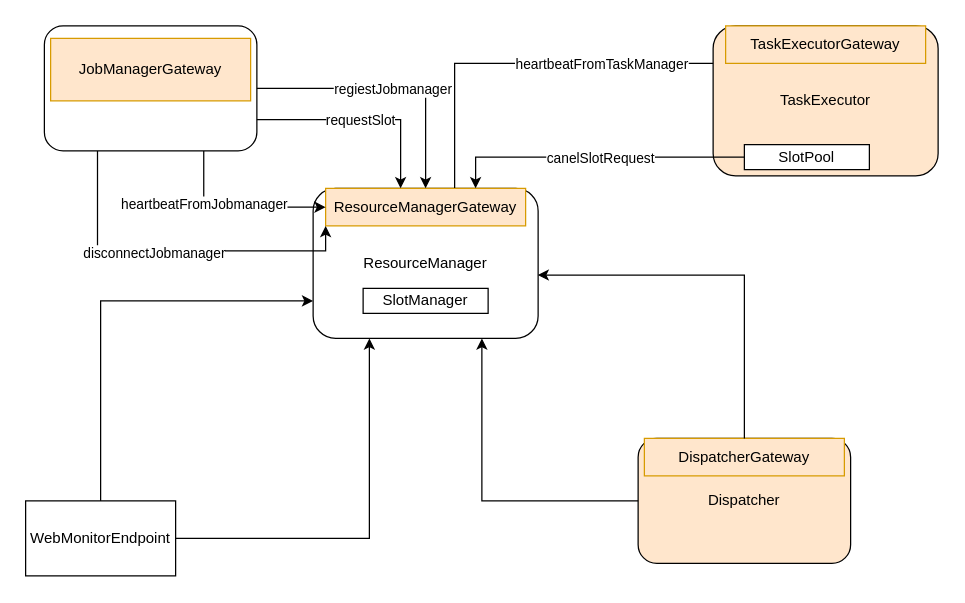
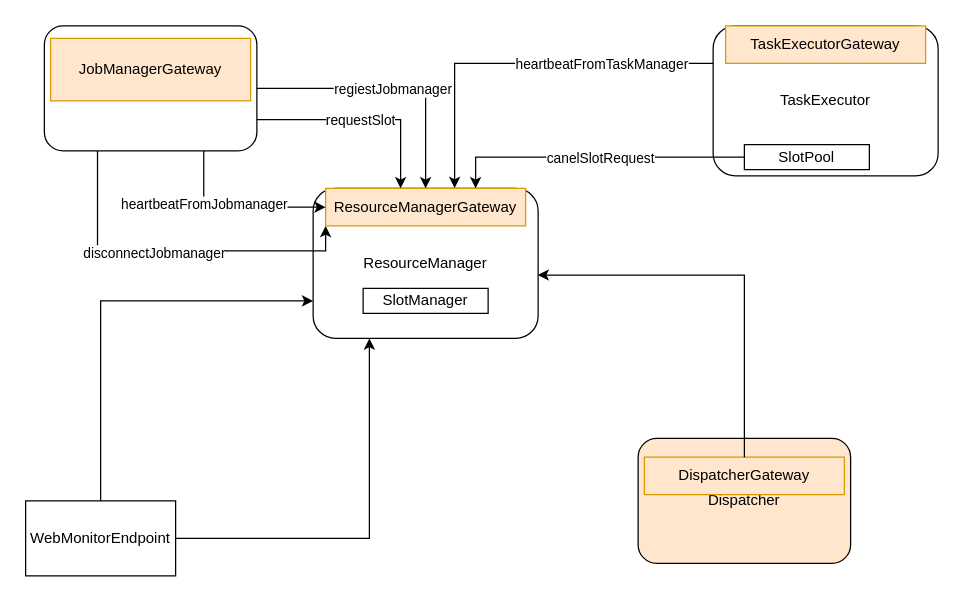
  <mxCell id="0" />
  <mxCell id="1" parent="0" />
  <mxCell id="2" style="edgeStyle=orthogonalEdgeStyle;rounded=0;orthogonalLoop=1;jettySize=auto;html=1;entryX=0;entryY=0.75;entryDx=0;entryDy=0;exitX=0.5;exitY=0;exitDx=0;exitDy=0;" edge="1" parent="1" source="4" target="13"><mxGeometry relative="1" as="geometry" /></mxCell>
  <mxCell id="3" style="edgeStyle=orthogonalEdgeStyle;rounded=0;orthogonalLoop=1;jettySize=auto;html=1;entryX=0.25;entryY=1;entryDx=0;entryDy=0;" edge="1" parent="1" source="4" target="13"><mxGeometry relative="1" as="geometry" /></mxCell>
  <mxCell id="4" value="WebMonitorEndpoint" style="whiteSpace=wrap;html=1;rounded=0;" vertex="1" parent="1"><mxGeometry x="20" y="400" width="120" height="60" as="geometry" /></mxCell>
  <mxCell id="5" value="" style="group" vertex="1" connectable="0" parent="1"><mxGeometry x="35" y="20" width="170" height="100" as="geometry" /></mxCell>
  <mxCell id="6" value="JobManager" style="rounded=1;whiteSpace=wrap;html=1;" vertex="1" parent="5"><mxGeometry width="170" height="100" as="geometry" /></mxCell>
  <mxCell id="7" value="JobManagerGateway" style="text;html=1;strokeColor=#d79b00;fillColor=#ffe6cc;align=center;verticalAlign=middle;whiteSpace=wrap;rounded=0;" vertex="1" parent="5"><mxGeometry x="5" y="10" width="160" height="50" as="geometry" /></mxCell>
  <mxCell id="8" value="" style="group" vertex="1" connectable="0" parent="1"><mxGeometry x="570" y="20" width="180" height="120" as="geometry" /></mxCell>
- <mxCell id="9" value="TaskExecutor" style="rounded=1;whiteSpace=wrap;html=1;fillColor=#ffe6cc;" vertex="1" parent="8"><mxGeometry width="180" height="120" as="geometry" /></mxCell>
+ <mxCell id="9" value="TaskExecutor" style="rounded=1;whiteSpace=wrap;html=1;" vertex="1" parent="8"><mxGeometry width="180" height="120" as="geometry" /></mxCell>
  <mxCell id="10" value="TaskExecutorGateway" style="text;html=1;strokeColor=#d79b00;fillColor=#ffe6cc;align=center;verticalAlign=middle;whiteSpace=wrap;rounded=0;" vertex="1" parent="8"><mxGeometry x="10" width="160" height="30" as="geometry" /></mxCell>
  <mxCell id="11" value="SlotPool" style="rounded=0;whiteSpace=wrap;html=1;" vertex="1" parent="8"><mxGeometry x="25" y="95" width="100" height="20" as="geometry" /></mxCell>
  <mxCell id="12" value="" style="group" vertex="1" connectable="0" parent="1"><mxGeometry x="250" y="150" width="180" height="120" as="geometry" /></mxCell>
  <mxCell id="13" value="ResourceManager" style="rounded=1;whiteSpace=wrap;html=1;" vertex="1" parent="12"><mxGeometry width="180" height="120" as="geometry" /></mxCell>
  <mxCell id="14" value="ResourceManagerGateway" style="text;html=1;strokeColor=#d79b00;fillColor=#ffe6cc;align=center;verticalAlign=middle;whiteSpace=wrap;rounded=0;" vertex="1" parent="12"><mxGeometry x="10" width="160" height="30" as="geometry" /></mxCell>
  <mxCell id="15" value="SlotManager" style="rounded=0;whiteSpace=wrap;html=1;" vertex="1" parent="12"><mxGeometry x="40" y="80" width="100" height="20" as="geometry" /></mxCell>
  <mxCell id="16" value="" style="group" vertex="1" connectable="0" parent="1"><mxGeometry x="510" y="350" width="170" height="100" as="geometry" /></mxCell>
  <mxCell id="17" value="Dispatcher" style="rounded=1;whiteSpace=wrap;html=1;fillColor=#ffe6cc;" vertex="1" parent="16"><mxGeometry width="170" height="100" as="geometry" /></mxCell>
- <mxCell id="18" value="DispatcherGateway" style="text;html=1;strokeColor=#d79b00;fillColor=#ffe6cc;align=center;verticalAlign=middle;whiteSpace=wrap;rounded=0;" vertex="1" parent="16"><mxGeometry x="5" width="160" height="30" as="geometry" /></mxCell>
+ <mxCell id="18" value="DispatcherGateway" style="text;html=1;strokeColor=#d79b00;fillColor=#ffe6cc;align=center;verticalAlign=middle;whiteSpace=wrap;rounded=0;" vertex="1" parent="16"><mxGeometry x="5" y="15" width="160" height="30" as="geometry" /></mxCell>
  <mxCell id="19" style="edgeStyle=orthogonalEdgeStyle;rounded=0;orthogonalLoop=1;jettySize=auto;html=1;entryX=0.5;entryY=0;entryDx=0;entryDy=0;" edge="1" parent="1" source="6" target="14"><mxGeometry relative="1" as="geometry" /></mxCell>
  <mxCell id="20" value="regiestJobmanager" style="edgeLabel;html=1;align=center;verticalAlign=middle;resizable=0;points=[];" vertex="1" connectable="0" parent="19"><mxGeometry x="0.001" relative="1" as="geometry"><mxPoint as="offset" /></mxGeometry></mxCell>
  <mxCell id="21" style="edgeStyle=orthogonalEdgeStyle;rounded=0;orthogonalLoop=1;jettySize=auto;html=1;exitX=1;exitY=0.75;exitDx=0;exitDy=0;entryX=0.375;entryY=0;entryDx=0;entryDy=0;entryPerimeter=0;" edge="1" parent="1" source="6" target="14"><mxGeometry relative="1" as="geometry" /></mxCell>
  <mxCell id="22" value="requestSlot" style="edgeLabel;html=1;align=center;verticalAlign=middle;resizable=0;points=[];" vertex="1" connectable="0" parent="21"><mxGeometry x="-0.04" relative="1" as="geometry"><mxPoint as="offset" /></mxGeometry></mxCell>
  <mxCell id="23" style="edgeStyle=orthogonalEdgeStyle;rounded=0;orthogonalLoop=1;jettySize=auto;html=1;exitX=0.75;exitY=1;exitDx=0;exitDy=0;entryX=0;entryY=0.5;entryDx=0;entryDy=0;" edge="1" parent="1" source="6" target="14"><mxGeometry relative="1" as="geometry" /></mxCell>
  <mxCell id="24" value="heartbeatFromJobmanager" style="edgeLabel;html=1;align=center;verticalAlign=middle;resizable=0;points=[];" vertex="1" connectable="0" parent="23"><mxGeometry x="0.113" y="3" relative="1" as="geometry"><mxPoint x="-34.5" as="offset" /></mxGeometry></mxCell>
  <mxCell id="25" style="edgeStyle=orthogonalEdgeStyle;rounded=0;orthogonalLoop=1;jettySize=auto;html=1;exitX=0.25;exitY=1;exitDx=0;exitDy=0;entryX=0;entryY=1;entryDx=0;entryDy=0;" edge="1" parent="1" source="6" target="14"><mxGeometry relative="1" as="geometry" /></mxCell>
  <mxCell id="26" value="disconnectJobmanager" style="edgeLabel;html=1;align=center;verticalAlign=middle;resizable=0;points=[];" vertex="1" connectable="0" parent="25"><mxGeometry x="-0.114" y="-1" relative="1" as="geometry"><mxPoint as="offset" /></mxGeometry></mxCell>
- <mxCell id="27" style="edgeStyle=orthogonalEdgeStyle;rounded=0;orthogonalLoop=1;jettySize=auto;html=1;exitX=0;exitY=0.25;exitDx=0;exitDy=0;entryX=0.645;entryY=-0.007;entryDx=0;entryDy=0;entryPerimeter=0;endArrow=none;" edge="1" parent="1" source="9" target="14"><mxGeometry relative="1" as="geometry" /></mxCell>
+ <mxCell id="27" style="edgeStyle=orthogonalEdgeStyle;rounded=0;orthogonalLoop=1;jettySize=auto;html=1;exitX=0;exitY=0.25;exitDx=0;exitDy=0;entryX=0.645;entryY=-0.007;entryDx=0;entryDy=0;entryPerimeter=0;" edge="1" parent="1" source="9" target="14"><mxGeometry relative="1" as="geometry" /></mxCell>
  <mxCell id="28" value="heartbeatFromTaskManager" style="edgeLabel;html=1;align=center;verticalAlign=middle;resizable=0;points=[];" vertex="1" connectable="0" parent="27"><mxGeometry x="-0.058" relative="1" as="geometry"><mxPoint x="54" as="offset" /></mxGeometry></mxCell>
  <mxCell id="29" style="edgeStyle=orthogonalEdgeStyle;rounded=0;orthogonalLoop=1;jettySize=auto;html=1;entryX=0.75;entryY=0;entryDx=0;entryDy=0;" edge="1" parent="1" source="11" target="14"><mxGeometry relative="1" as="geometry" /></mxCell>
  <mxCell id="30" value="canelSlotRequest" style="edgeLabel;html=1;align=center;verticalAlign=middle;resizable=0;points=[];" vertex="1" connectable="0" parent="29"><mxGeometry x="0.457" y="-2" relative="1" as="geometry"><mxPoint x="59" y="2" as="offset" /></mxGeometry></mxCell>
  <mxCell id="31" style="edgeStyle=orthogonalEdgeStyle;rounded=0;orthogonalLoop=1;jettySize=auto;html=1;exitX=0.5;exitY=0;exitDx=0;exitDy=0;entryX=0.998;entryY=0.578;entryDx=0;entryDy=0;entryPerimeter=0;" edge="1" parent="1" source="18" target="13"><mxGeometry relative="1" as="geometry" /></mxCell>
- <mxCell id="32" style="edgeStyle=orthogonalEdgeStyle;rounded=0;orthogonalLoop=1;jettySize=auto;html=1;entryX=0.75;entryY=1;entryDx=0;entryDy=0;" edge="1" parent="1" source="17" target="13"><mxGeometry relative="1" as="geometry" /></mxCell>
